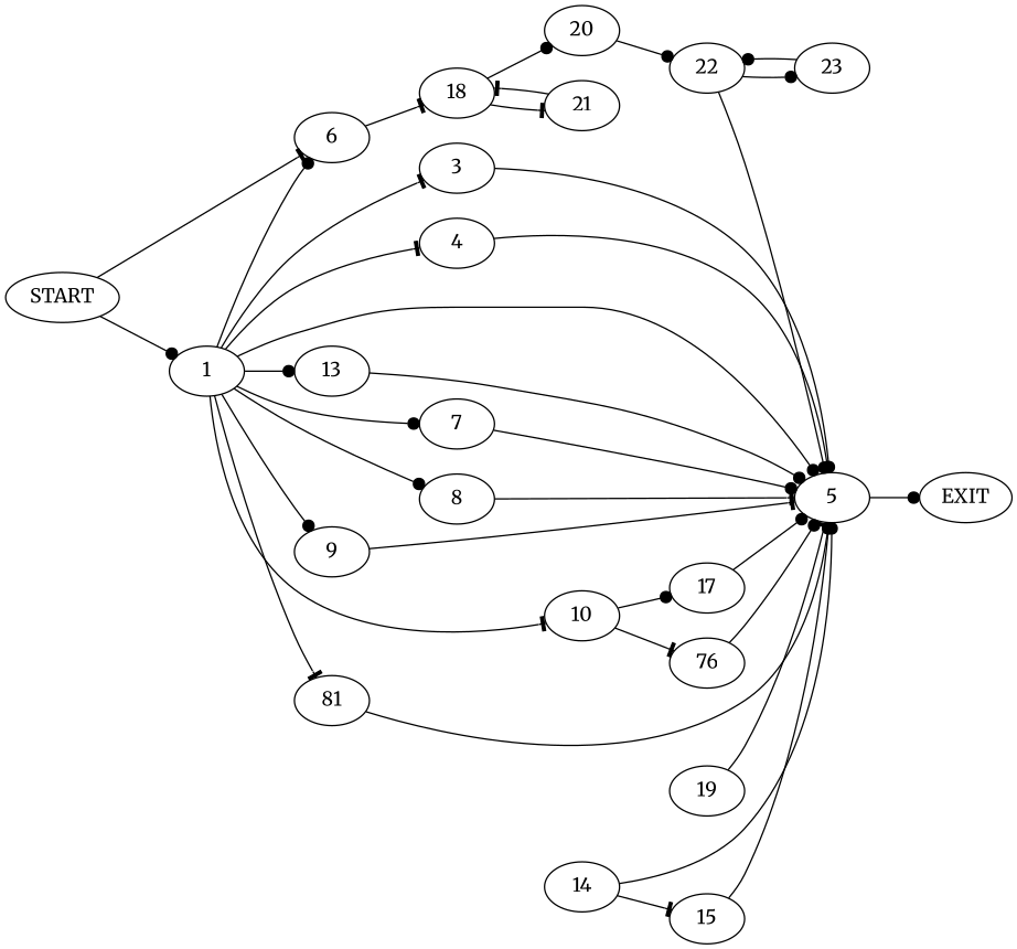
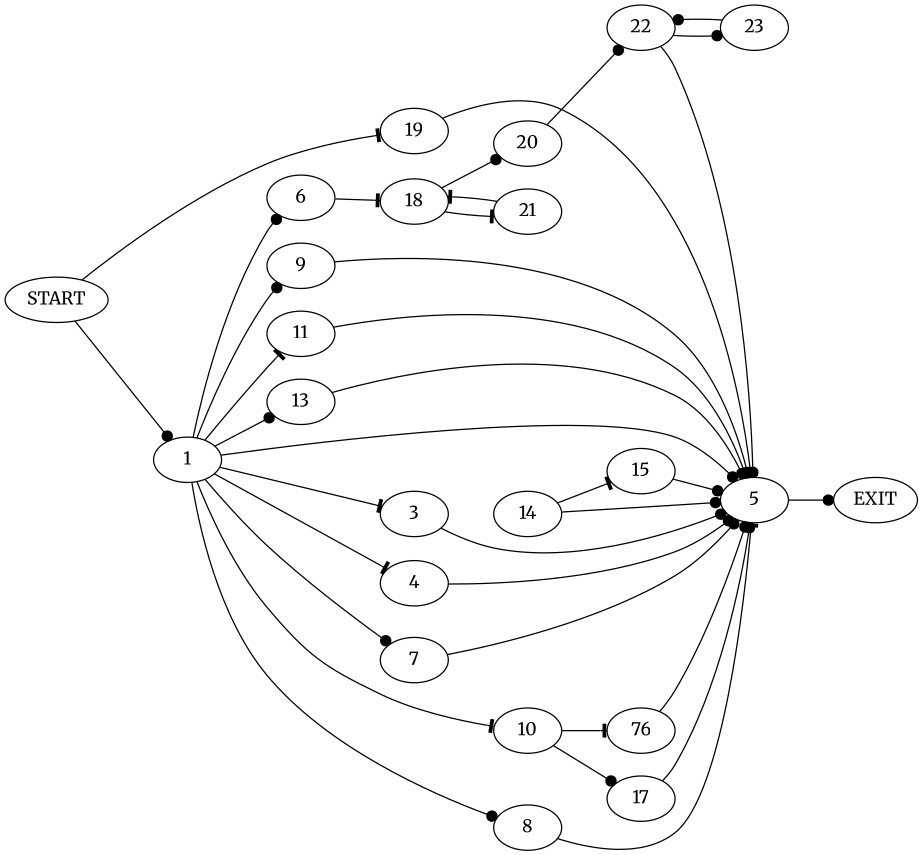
  digraph {
    fontname=Merriweather
    rankdir=LR
    node [fontname=Merriweather]
    edge [arrowhead=dot fontname=Merriweather]
    n1 [label=START]
    1
    19
    3
    4
    5
    6
    7
    8
    9
    10
-   11 [label=81]
+   11
    13
    n14 [label=EXIT]
    18
    n16 [label=76]
    17
    14
    15
    20
    21
    22
    23
    n1 -> 1
-   n1 -> 6 [arrowhead=tee]
+   n1 -> 19 [arrowhead=tee]
    1 -> 3 [arrowhead=tee]
    1 -> 4 [arrowhead=tee]
    1 -> 5
    1 -> 6
    1 -> 7
    1 -> 8
    1 -> 9
    1 -> 10 [arrowhead=tee]
    1 -> 11 [arrowhead=tee]
    1 -> 13
    19 -> 5 [arrowhead=tee]
    3 -> 5
    4 -> 5
    5 -> n14
    6 -> 18 [arrowhead=tee]
    7 -> 5
    8 -> 5 [arrowhead=tee]
-   9 -> 5 [arrowhead=tee]
+   9 -> 5
    10 -> n16 [arrowhead=tee]
    10 -> 17
    11 -> 5
    13 -> 5
    18 -> 20
    18 -> 21 [arrowhead=tee]
    n16 -> 5
    17 -> 5
    14 -> 5
    14 -> 15 [arrowhead=tee]
    15 -> 5
    20 -> 22
    21 -> 18 [arrowhead=tee]
    22 -> 5
    22 -> 23
    23 -> 22
  }
